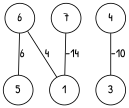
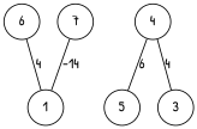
  graph {
    fontname="Patrick Hand"
    node [fontname="Patrick Hand" shape=circle]
    edge [fontname="Patrick Hand"]
    6
    1
    5
    4
    3
    n6 [label=7]
    6 -- 1 [label=4]
-   6 -- 5 [label=6]
-   4 -- 3 [label=-10]
+   4 -- 5 [label=6]
+   4 -- 3 [label=4]
    n6 -- 1 [label=-14]
  }
